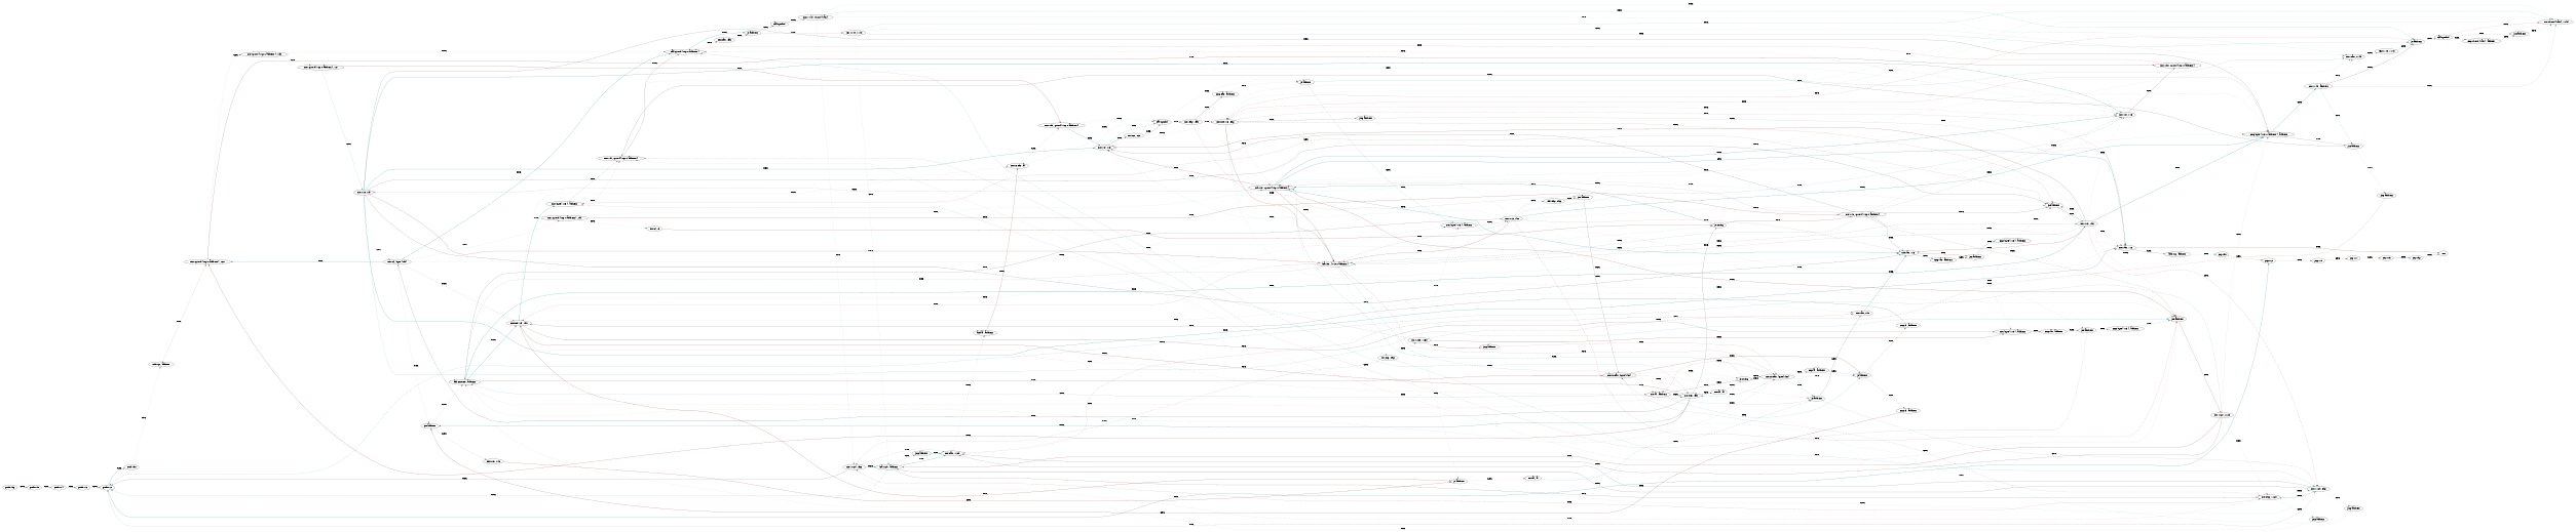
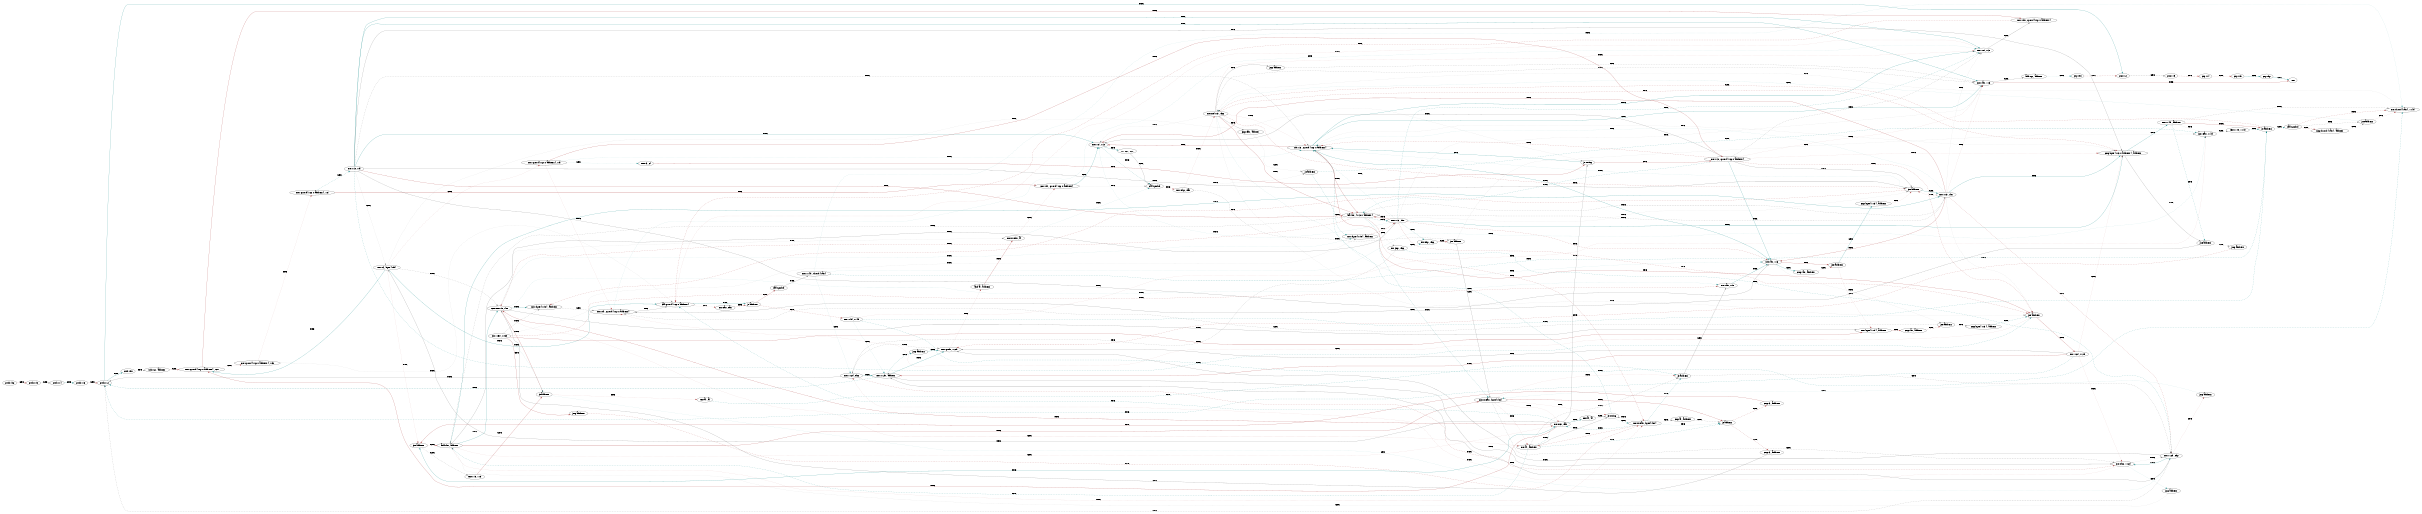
  digraph {
    rankdir=LR
    edge [color=brown style=solid]
    n1 [label="push rbp"]
    n2 [label="push r15"]
    n3 [label="push r14"]
    n4 [label="push r13"]
    n5 [label="push r12"]
    n6 [label="push rbx"]
    n7 [label="pop r12"]
    n8 [label="sub rsp , address"]
    n9 [label="pop r19"]
    n10 [label="mov qword [ rsp + address ] , rcx"]
    n11 [label="mov qword [ rsp + address ] , rdx"]
    n12 [label="mov rdx , qword [ rsp + address ]"]
    n13 [label="mov qword [ rsp + address ] , rsi"]
    n14 [label="call qword [ rsp + address ]"]
    n15 [label="mov r13 , rdi"]
    n16 [label="mov rdi , qword [ rsp + address ]"]
    n17 [label="test eax , eax"]
    n18 [label="js address"]
    n19 [label="mov cl , byte [ rdi ]"]
    n20 [label="sub r13 , qword [ rsp + address ]"]
    n21 [label="mov rax , r13"]
    n22 [label="lea rbx , [ r13 + address ]"]
    n23 [label="sub rax , r13"]
    n24 [label="jne address"]
    n25 [label="mov rsi , r13"]
    n26 [label="jne address"]
    n27 [label="cmp byte [ r13 + address ] , address"]
    n28 [label="mov rsi , r13"]
    n29 [label="call symbol"]
    n30 [label="mov qword [ rsp + address ] , rdi"]
    n31 [label="je string"]
    n32 [label="cmovne r15 , rbx"]
    n33 [label="jne address"]
    n34 [label="add rsp , address"]
    n35 [label=retn]
    n36 [label="xor jmp , ebp"]
    n37 [label="movzx eax , byte [ rbx ]"]
-   n38 [label="add cmovne , address"]
+   n38 [label="add rbx , address"]
    n39 [label="movzx eax , byte [ rbx ]"]
    n40 [label="mov r13 , rbx"]
    n41 [label="mov r13 , rbx"]
    n42 [label="cmp rax , address"]
    n43 [label="jne address"]
    n44 [label="jne address"]
    n45 [label="mov byte [ r15 ] , address"]
    n46 [label="mov rdi , qword [ rsp + address ]"]
    n47 [label="xor r12d , r72d"]
    n48 [label="mov r14d , address"]
    n49 [label="jne address"]
    n50 [label="xor ecx , ecx"]
    n51 [label="test cl , cl"]
    n52 [label="mov r13 , qword [ rsp + address ]"]
    n53 [label="je address"]
    n54 [label="mov rax , r15"]
    n55 [label="mov byte [ r15 ] , address"]
    n56 [label="mov byte [ r15 ] , address"]
    n57 [label="mov al , address"]
    n58 [label="movzx edx , al"]
    n59 [label="test r15 , r15"]
    n60 [label="pop rbx"]
    n61 [label="xor r15d , r15d"]
    n62 [label="mov r12d , ebp"]
    n63 [label="mov r12d , ebp"]
    n64 [label="cmp al , address"]
    n65 [label="je address"]
    n66 [label="mov ecx , eax"]
    n67 [label="je string"]
    n68 [label="je address"]
    n69 [label="mov ebp , r12d"]
    n70 [label="test ebp , ebp"]
    n71 [label="jmp address"]
    n72 [label="jmp address"]
-   n73 [label="mov eax , r12d"]
-   n74 [label="lea r12b , address"]
+   n73 [label="mov push , r12d"]
+   n74 [label="mov r12b , address"]
    n75 [label="test al , al"]
    n76 [label="cmp rax , address"]
    n77 [label="cmp cl , address"]
    n78 [label="cmp cl , address"]
    n79 [label="test al , al"]
    n80 [label="jmp address"]
    n81 [label="and al , address"]
    n82 [label="jmp address"]
    n83 [label="cmp byte [ r13 ] , address"]
    n84 [label="cmp byte [ r13 ] , address"]
    n85 [label="call symbol"]
    n86 [label="xor r14d , r14d"]
    n87 [label="mov r14d , dword [ rax ]"]
    n88 [label="mov eax , r14d"]
    n89 [label="je address"]
    n90 [label="mov dword [ rax ] , r14d"]
    n91 [label="test r14d , r14d"]
    n92 [label="movsxd r13 , ebp"]
    n93 [label="call symbol"]
    n94 [label="jmp address"]
    n95 [label="jmp address"]
    n96 [label="cmp dword [ rax ] , address"]
    n97 [label="jne address"]
    n98 [label="jne address"]
    n99 [label="mov ebp , eax"]
    n100 [label="je address"]
    n101 [label="cmp eax , address"]
    n102 [label="pop r14"]
    n103 [label="pop r15"]
    n104 [label="pop rbp"]
    n1 -> n2 [label=CFG style=dashed]
    n2 -> n3 [color=gray40 label=CFG style=dashed]
    n3 -> n4 [color=teal label=CFG]
    n4 -> n5 [label=CFG style=dashed]
    n5 -> n6 [color=teal label=CFG]
    n5 -> n7 [color=teal label=DFG]
    n6 -> n8 [color=gray40 label=CFG style=dotted]
    n7 -> n9 [color=gray40 label=CFG style=dashed]
    n8 -> n10 [label=CFG style=dashed]
    n9 -> n102 [label=CFG style=dashed]
    n10 -> n11 [label=CFG style=dotted]
    n10 -> n12 [label=DFG]
    n11 -> n13 [label=CFG style=dotted]
    n11 -> n14 [color=gray40 label=DFG style=dotted]
    n12 -> n14 [label=DFG style=dashed]
    n13 -> n15 [color=teal label=CFG style=dashed]
    n13 -> n16 [label=DFG]
    n14 -> n17 [label=CFG style=dotted]
    n14 -> n18 [color=teal label=DFG]
    n15 -> n19 [color=gray40 label=CFG style=dotted]
-   n20 -> n15 [color=gray40 label=DFG style=dashed]
+   n15 -> n20 [color=gray40 label=DFG style=dashed]
    n15 -> n21 [color=teal label=DFG]
    n15 -> n22 [label=DFG]
    n15 -> n23 [color=gray40 label=DFG]
    n15 -> n24 [color=gray40 label=DFG]
    n15 -> n25 [color=teal label=DFG]
    n15 -> n26 [color=teal label=DFG style=dashed]
    n15 -> n27 [color=gray40 label=DFG]
    n15 -> n28 [color=teal label=DFG]
    n16 -> n28 [color=teal label=CFG]
    n16 -> n29 [color=gray40 label=DFG style=dotted]
    n17 -> n18 [label=CFG style=dashed]
    n18 -> n85 [label=CFG]
    n18 -> n86 [label=CFG style=dashed]
    n19 -> n10 [color=teal label=DFG]
    n19 -> n14 [color=teal label=DFG]
    n19 -> n30 [label=CFG style=dotted]
    n19 -> n31 [color=gray40 label=DFG style=dotted]
    n19 -> n32 [color=gray40 label=DFG style=dashed]
    n19 -> n33 [label=DFG style=dotted]
    n20 -> n21 [color=teal label=CFG]
    n20 -> n22 [label=DFG]
    n20 -> n23 [color=teal label=DFG]
    n20 -> n24 [color=teal label=DFG style=dotted]
    n20 -> n25 [color=teal label=DFG]
    n20 -> n26 [label=DFG]
    n20 -> n27 [color=gray40 label=DFG style=dotted]
    n20 -> n28 [label=DFG]
    n21 -> n34 [color=gray40 label=CFG]
    n21 -> n35 [label=DFG]
    n22 -> n32 [label=DFG style=dashed]
    n22 -> n36 [color=gray40 label=CFG style=dotted]
    n22 -> n37 [label=DFG style=dashed]
    n22 -> n38 [color=gray40 label=DFG style=dashed]
    n22 -> n39 [color=teal label=DFG style=dashed]
    n22 -> n40 [color=gray40 label=DFG style=dashed]
    n22 -> n41 [color=teal label=DFG style=dashed]
    n23 -> n42 [color=teal label=CFG]
    n23 -> n43 [label=DFG]
    n23 -> n44 [color=gray40 label=DFG style=dotted]
    n24 -> n40 [color=teal label=CFG]
    n24 -> n45 [label=CFG style=dashed]
    n25 -> n12 [color=gray40 label=CFG]
    n25 -> n14 [label=DFG style=dotted]
    n26 -> n46 [label=CFG style=dotted]
    n26 -> n47 [label=CFG]
    n27 -> n48 [color=teal label=CFG]
    n27 -> n49 [color=gray40 label=DFG]
    n28 -> n29 [color=teal label=DFG style=dashed]
    n28 -> n50 [color=teal label=CFG]
    n29 -> n99 [label=DFG style=dotted]
    n29 -> n100 [color=gray40 label=DFG style=dotted]
    n30 -> n20 [color=teal label=DFG style=dotted]
    n30 -> n46 [label=DFG style=dotted]
    n30 -> n51 [color=teal label=CFG style=dotted]
    n30 -> n52 [label=DFG]
    n31 -> n20 [color=teal label=CFG]
    n31 -> n52 [label=CFG]
    n32 -> n45 [color=teal label=DFG]
    n32 -> n53 [label=DFG]
    n32 -> n54 [color=teal label=DFG style=dotted]
    n32 -> n55 [color=gray40 label=DFG]
    n32 -> n56 [color=teal label=DFG style=dotted]
    n32 -> n57 [label=CFG style=dotted]
    n32 -> n58 [color=gray40 label=DFG style=dotted]
    n33 -> n38 [label=CFG style=dotted]
    n33 -> n59 [color=gray40 label=CFG style=dashed]
    n34 -> n60 [color=teal label=CFG style=dotted]
-   n36 -> n61 [color=teal label=CFG style=dotted]
+   n36 -> n70 [color=teal label=CFG style=dotted]
    n36 -> n62 [color=teal label=DFG style=dashed]
    n36 -> n63 [color=gray40 label=DFG style=dashed]
    n37 -> n57 [label=DFG style=dashed]
    n37 -> n64 [color=gray40 label=CFG style=dotted]
    n37 -> n65 [color=teal label=DFG style=dotted]
    n37 -> n66 [color=teal label=DFG style=dashed]
    n37 -> n67 [color=gray40 label=DFG style=dotted]
    n37 -> n68 [color=teal label=DFG style=dashed]
    n38 -> n32 [color=teal label=DFG]
    n38 -> n37 [label=DFG style=dotted]
    n38 -> n39 [label=DFG]
    n38 -> n40 [color=teal label=DFG]
    n38 -> n41 [color=gray40 label=DFG]
    n38 -> n66 [label=CFG style=dotted]
    n39 -> n57 [label=DFG style=dotted]
    n39 -> n65 [label=DFG]
    n39 -> n66 [label=DFG style=dotted]
    n39 -> n67 [label=DFG style=dotted]
    n39 -> n68 [label=DFG style=dotted]
    n39 -> n69 [color=gray40 label=CFG style=dashed]
    n40 -> n20 [color=teal label=DFG style=dotted]
    n40 -> n21 [label=DFG style=dotted]
    n40 -> n22 [color=gray40 label=DFG style=dashed]
    n40 -> n23 [label=DFG]
    n40 -> n24 [label=DFG style=dotted]
    n40 -> n25 [color=gray40 label=DFG style=dotted]
    n40 -> n26 [color=gray40 label=DFG style=dotted]
    n40 -> n27 [color=teal label=DFG]
    n40 -> n28 [label=DFG]
    n40 -> n62 [label=CFG style=dashed]
    n41 -> n20 [color=teal label=DFG style=dotted]
    n41 -> n21 [color=gray40 label=DFG style=dotted]
    n41 -> n22 [label=DFG]
    n41 -> n23 [label=DFG style=dashed]
    n41 -> n24 [color=gray40 label=DFG style=dotted]
    n41 -> n25 [color=teal label=DFG style=dashed]
    n41 -> n26 [label=DFG style=dashed]
    n41 -> n27 [color=teal label=DFG]
    n41 -> n28 [color=teal label=DFG style=dotted]
    n41 -> n70 [color=teal label=CFG style=dashed]
    n42 -> n43 [label=CFG style=dotted]
    n43 -> n55 [label=CFG style=dotted]
    n43 -> n83 [color=teal label=CFG]
    n44 -> n46 [color=gray40 label=CFG style=dashed]
    n44 -> n84 [color=gray40 label=CFG style=dotted]
    n45 -> n46 [color=gray40 label=CFG style=dashed]
    n46 -> n14 [color=gray40 label=DFG]
    n46 -> n25 [color=teal label=CFG style=dotted]
    n47 -> n5 [color=teal label=DFG style=dashed]
    n47 -> n27 [label=CFG style=dotted]
    n47 -> n69 [label=DFG style=dotted]
    n47 -> n73 [color=gray40 label=DFG]
    n47 -> n74 [label=DFG]
    n48 -> n49 [color=teal label=CFG style=dashed]
    n48 -> n88 [color=gray40 label=DFG style=dotted]
    n48 -> n89 [label=DFG]
    n48 -> n90 [color=gray40 label=DFG style=dashed]
    n49 -> n46 [color=gray40 label=CFG]
    n49 -> n94 [color=gray40 label=CFG style=dotted]
    n50 -> n29 [color=gray40 label=CFG]
    n51 -> n31 [label=CFG]
    n52 -> n20 [label=DFG style=dashed]
    n52 -> n21 [label=DFG style=dotted]
    n52 -> n22 [color=teal label=DFG style=dashed]
    n52 -> n23 [color=teal label=DFG]
    n52 -> n24 [color=gray40 label=DFG]
    n52 -> n25 [color=gray40 label=DFG style=dashed]
    n52 -> n26 [label=DFG style=dashed]
    n52 -> n27 [label=DFG style=dotted]
    n52 -> n28 [color=gray40 label=DFG]
    n53 -> n62 [color=teal label=CFG style=dotted]
    n53 -> n75 [label=CFG style=dotted]
    n54 -> n23 [color=teal label=DFG]
    n55 -> n76 [label=CFG]
    n56 -> n41 [label=CFG style=dashed]
    n57 -> n38 [color=teal label=CFG style=dashed]
    n57 -> n65 [color=teal label=DFG style=dashed]
    n57 -> n66 [color=teal label=DFG style=dashed]
    n57 -> n67 [color=gray40 label=DFG]
    n57 -> n68 [color=gray40 label=DFG style=dashed]
    n58 -> n16 [label=CFG style=dotted]
    n58 -> n29 [color=teal label=DFG style=dotted]
    n59 -> n53 [label=CFG]
    n60 -> n7 [label=CFG style=dashed]
    n61 -> n45 [color=gray40 label=DFG style=dashed]
    n61 -> n53 [color=teal label=DFG style=dotted]
    n61 -> n54 [label=DFG style=dashed]
    n61 -> n55 [label=DFG]
    n61 -> n56 [color=gray40 label=DFG style=dotted]
    n61 -> n71 [label=CFG]
    n62 -> n5 [color=gray40 label=DFG style=dashed]
    n62 -> n69 [color=teal label=DFG]
    n62 -> n72 [label=CFG style=dotted]
    n62 -> n73 [color=gray40 label=DFG]
    n62 -> n74 [color=gray40 label=DFG]
    n63 -> n5 [color=gray40 label=DFG]
    n63 -> n69 [label=DFG style=dashed]
    n63 -> n73 [color=gray40 label=DFG style=dashed]
    n63 -> n74 [color=teal label=DFG]
    n64 -> n65 [color=gray40 label=CFG style=dashed]
    n65 -> n77 [label=CFG style=dashed]
    n65 -> n78 [label=CFG style=dashed]
    n66 -> n10 [label=DFG]
    n66 -> n14 [color=teal label=DFG style=dashed]
    n66 -> n19 [color=gray40 label=DFG]
    n66 -> n31 [color=gray40 label=DFG]
    n66 -> n32 [label=DFG]
    n66 -> n33 [color=teal label=DFG]
    n66 -> n79 [color=teal label=CFG]
    n67 -> n20 [color=teal label=CFG style=dashed]
    n67 -> n37 [color=teal label=CFG style=dotted]
    n68 -> n54 [color=gray40 label=CFG]
    n68 -> n62 [color=gray40 label=CFG style=dashed]
    n69 -> n62 [color=gray40 label=DFG style=dotted]
    n69 -> n63 [label=DFG style=dotted]
    n69 -> n80 [color=teal label=CFG style=dotted]
    n70 -> n98 [label=CFG]
    n71 -> n37 [label=CFG style=dashed]
    n72 -> n39 [color=teal label=CFG style=dotted]
    n73 -> n81 [label=DFG style=dotted]
    n74 -> n5 [color=teal label=DFG style=dashed]
    n74 -> n69 [color=gray40 label=DFG]
    n74 -> n73 [color=teal label=DFG]
    n74 -> n82 [color=teal label=CFG style=dashed]
    n75 -> n68 [color=teal label=CFG style=dashed]
    n76 -> n44 [label=CFG style=dashed]
    n77 -> n32 [color=gray40 label=CFG]
    n78 -> n33 [label=CFG]
    n79 -> n67 [color=gray40 label=CFG style=dashed]
    n80 -> n38 [color=gray40 label=CFG style=dotted]
    n81 -> n58 [label=DFG]
    n82 -> n73 [color=teal label=CFG]
    n83 -> n24 [label=CFG style=dotted]
    n84 -> n26 [color=teal label=CFG style=dashed]
    n85 -> n87 [color=gray40 label=DFG]
    n86 -> n74 [color=teal label=CFG style=dotted]
    n86 -> n88 [label=CFG style=dotted]
    n86 -> n89 [color=teal label=DFG style=dashed]
    n86 -> n90 [color=teal label=DFG style=dashed]
    n87 -> n63 [color=teal label=CFG style=dotted]
    n87 -> n88 [color=teal label=DFG style=dotted]
    n87 -> n89 [color=teal label=DFG style=dashed]
    n87 -> n90 [color=teal label=DFG style=dotted]
    n88 -> n91 [color=gray40 label=CFG style=dotted]
    n89 -> n92 [label=CFG style=dashed]
    n89 -> n93 [color=teal label=CFG style=dotted]
    n90 -> n92 [color=gray40 label=CFG style=dotted]
    n91 -> n89 [color=teal label=CFG style=dashed]
    n92 -> n20 [label=DFG style=dotted]
    n92 -> n21 [color=gray40 label=DFG style=dashed]
    n92 -> n22 [label=DFG]
    n92 -> n23 [color=teal label=DFG style=dotted]
    n92 -> n24 [label=DFG style=dashed]
    n92 -> n25 [label=DFG style=dotted]
    n92 -> n26 [color=gray40 label=DFG style=dotted]
    n92 -> n27 [label=DFG style=dashed]
    n92 -> n28 [color=gray40 label=DFG style=dotted]
    n92 -> n95 [color=gray40 label=CFG]
    n93 -> n90 [label=DFG style=dashed]
    n93 -> n96 [label=CFG style=dashed]
    n93 -> n97 [color=gray40 label=DFG style=dashed]
    n94 -> n73 [label=CFG style=dashed]
    n95 -> n21 [color=gray40 label=CFG style=dashed]
    n96 -> n97 [color=gray40 label=CFG style=dotted]
    n97 -> n90 [label=CFG style=dotted]
    n97 -> n92 [color=teal label=CFG style=dotted]
    n98 -> n39 [color=gray40 label=CFG]
    n98 -> n88 [color=gray40 label=CFG style=dotted]
    n99 -> n92 [label=DFG style=dotted]
    n99 -> n98 [color=gray40 label=DFG style=dashed]
-   n99 -> n101 [color=gray40 label=CFG]
+   n92 -> n101 [color=gray40 label=CFG]
    n100 -> n56 [color=teal label=CFG style=dashed]
    n100 -> n88 [color=teal label=CFG style=dashed]
    n101 -> n100 [color=gray40 label=CFG style=dotted]
    n102 -> n103 [label=CFG style=dotted]
    n103 -> n104 [color=teal label=CFG]
    n104 -> n35 [color=teal label=CFG]
  }
